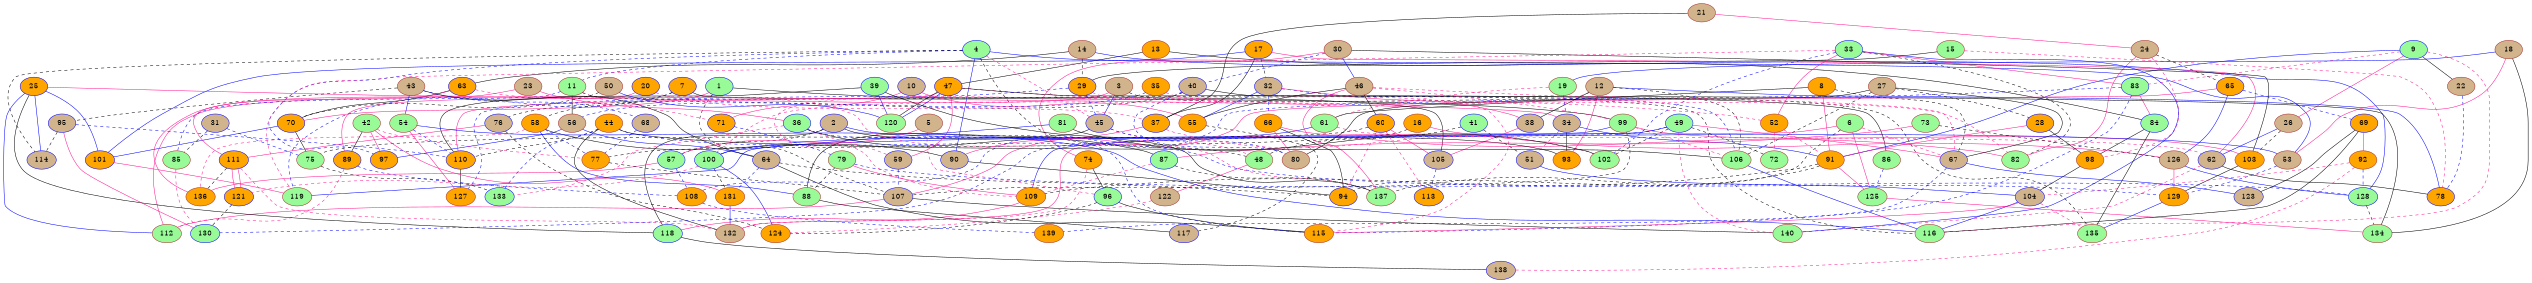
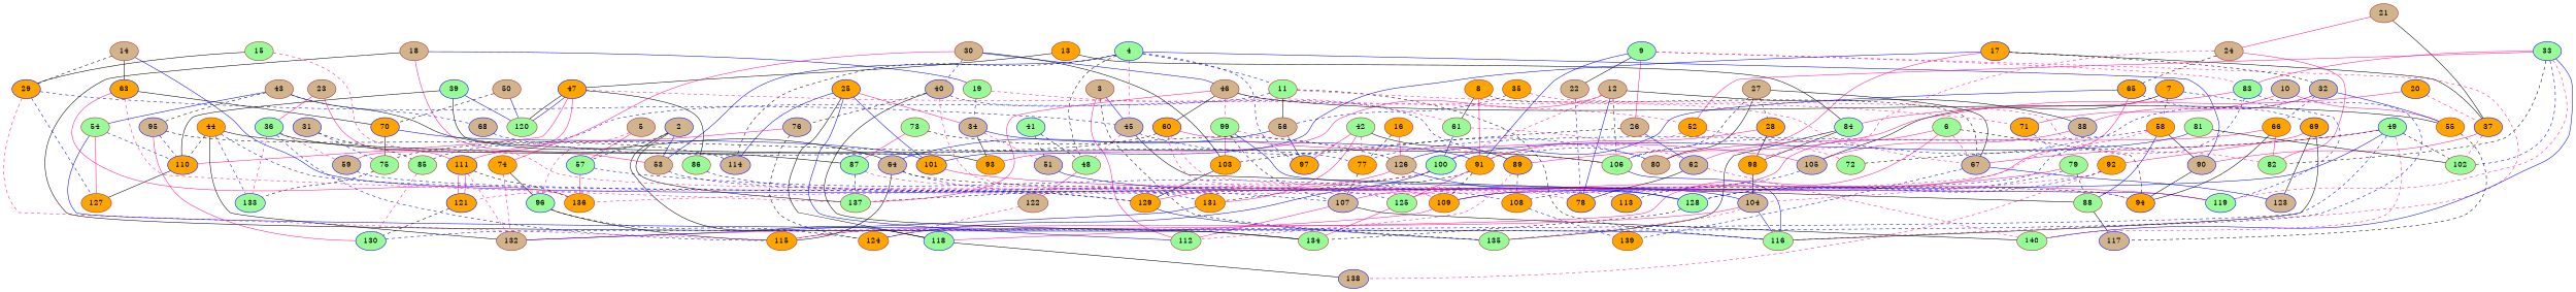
  graph {
    node [color=brown fillcolor=orange style=filled]
    edge [color=deeppink style=solid]
-   1 [color=blue fillcolor=palegreen]
    70 [color=blue]
    99 [fillcolor=palegreen]
    107 [color=blue fillcolor=tan]
    101 [color=blue]
    75 [fillcolor=palegreen]
-   119 [fillcolor=palegreen]
+   119 [color=blue fillcolor=palegreen]
    106 [fillcolor=palegreen]
    103
    112 [fillcolor=palegreen]
    140 [fillcolor=palegreen]
    2 [color=blue fillcolor=tan]
    53 [fillcolor=tan]
    57 [color=blue fillcolor=palegreen]
    118 [color=blue fillcolor=palegreen]
    137 [fillcolor=palegreen]
    129
    108
    136
    138 [color=blue fillcolor=tan]
    3 [fillcolor=tan]
    45 [color=blue fillcolor=tan]
    135 [fillcolor=palegreen]
    48 [fillcolor=palegreen]
    80 [fillcolor=tan]
    88 [fillcolor=palegreen]
    4 [color=blue fillcolor=palegreen]
    11 [fillcolor=palegreen]
    90 [color=blue fillcolor=tan]
    97 [color=blue]
    114 [color=blue fillcolor=tan]
    116 [fillcolor=palegreen]
    71 [color=blue]
    56 [fillcolor=tan]
    85 [fillcolor=palegreen]
    122 [fillcolor=tan]
    94 [color=blue]
    5 [fillcolor=tan]
    96 [color=blue fillcolor=palegreen]
    115
    124
    6 [fillcolor=palegreen]
    67 [color=blue fillcolor=tan]
    125 [fillcolor=palegreen]
    132 [fillcolor=tan]
    123 [color=blue fillcolor=tan]
    139
    134 [fillcolor=palegreen]
    7 [color=blue]
    58
    105 [color=blue fillcolor=tan]
    77
    113 [color=blue]
    8
    61 [fillcolor=palegreen]
    91
    100 [color=blue fillcolor=palegreen]
    62 [color=blue fillcolor=tan]
    109
    9 [color=blue fillcolor=palegreen]
    22 [fillcolor=tan]
    26 [fillcolor=tan]
    83 [color=blue fillcolor=palegreen]
    78 [color=blue]
    84 [color=blue fillcolor=palegreen]
    10 [color=blue fillcolor=tan]
    55
    117 [color=blue fillcolor=tan]
    79 [fillcolor=palegreen]
    64 [color=blue fillcolor=tan]
    130 [color=blue fillcolor=palegreen]
    12 [fillcolor=tan]
    38 [color=blue fillcolor=tan]
    93
    131
    121 [color=blue]
    47 [color=blue]
    13
    52
    59 [color=blue fillcolor=tan]
    110 [color=blue]
    120 [fillcolor=palegreen]
    86 [fillcolor=palegreen]
    98
    14 [fillcolor=tan]
    29 [color=blue]
    63 [color=blue]
    128 [color=blue fillcolor=palegreen]
    127
    15 [fillcolor=palegreen]
    16
    126 [fillcolor=tan]
    17 [color=blue]
    32 [color=blue fillcolor=tan]
    37 [color=blue]
    66
    102 [fillcolor=palegreen]
    18 [fillcolor=tan]
    19 [fillcolor=palegreen]
    34 [color=blue fillcolor=tan]
    51 [color=blue fillcolor=tan]
    20 [color=blue]
    89 [color=blue]
    21 [fillcolor=tan]
    24 [fillcolor=tan]
    65 [color=blue]
    82 [fillcolor=palegreen]
    23 [fillcolor=tan]
    36 [color=blue fillcolor=palegreen]
    111 [color=blue]
    87 [color=blue fillcolor=palegreen]
    133 [color=blue fillcolor=palegreen]
    69 [color=blue]
    104 [color=blue fillcolor=tan]
    25 [color=blue]
    27 [fillcolor=tan]
    28 [color=blue]
    30 [fillcolor=tan]
    40 [color=blue fillcolor=tan]
    46 [fillcolor=tan]
    74
    76 [color=blue fillcolor=tan]
    60 [color=blue]
    31 [color=blue fillcolor=tan]
    33 [color=blue fillcolor=palegreen]
    72 [fillcolor=palegreen]
    35
    39 [color=blue fillcolor=palegreen]
    41 [color=blue fillcolor=palegreen]
    42 [fillcolor=palegreen]
    43 [fillcolor=tan]
    54 [fillcolor=palegreen]
    68 [color=blue fillcolor=tan]
    95 [color=blue fillcolor=tan]
    44
    49 [color=blue fillcolor=palegreen]
    50 [fillcolor=tan]
    92
    73 [fillcolor=palegreen]
    81 [fillcolor=palegreen]
-   1 -- 70
-   1 -- 99 [color=black]
-   1 -- 107 [color=black style=dashed]
    70 -- 101 [color=blue]
    70 -- 75 [color=black]
    99 -- 107 [color=black style=dashed]
    99 -- 119 [color=blue]
    99 -- 106 [style=dashed]
    99 -- 103
    107 -- 112
    107 -- 140 [color=black]
    101 -- 119
    75 -- 133 [color=black style=dashed]
    106 -- 116 [color=blue]
    103 -- 129 [color=black]
    2 -- 53 [color=blue]
    2 -- 57 [color=black style=dashed]
    2 -- 118 [color=black]
    2 -- 137 [color=black]
    53 -- 129 [color=blue style=dashed]
    57 -- 108 [color=blue style=dashed]
    57 -- 136
    118 -- 138 [color=black]
    129 -- 135 [color=blue]
    108 -- 139 [color=blue style=dashed]
    3 -- 112
    3 -- 45 [color=blue]
    3 -- 135 [color=black style=dashed]
    45 -- 48 [style=dashed]
    45 -- 80 [color=blue style=dashed]
    45 -- 88 [color=black]
    48 -- 122
    88 -- 117 [color=black]
    4 -- 53 [color=blue]
    4 -- 45 [style=dashed]
    4 -- 48 [color=black style=dashed]
    4 -- 11 [color=blue style=dashed]
    4 -- 90 [color=blue]
    4 -- 97 [color=blue style=dashed]
    4 -- 114 [color=black style=dashed]
    11 -- 116 [color=black style=dashed]
    11 -- 71 [style=dashed]
    11 -- 56 [color=black]
    11 -- 85 [color=blue style=dashed]
    90 -- 94 [color=black]
    71 -- 79 [color=blue style=dashed]
    56 -- 97 [color=blue]
    56 -- 64 [color=blue]
    85 -- 130 [style=dashed]
    122 -- 124 [style=dashed]
    5 -- 57
    5 -- 96 [style=dashed]
    96 -- 115 [color=black]
    96 -- 124 [color=black style=dashed]
    6 -- 94 [color=black style=dashed]
    6 -- 67 [style=dashed]
    6 -- 125
    6 -- 132
    67 -- 123 [color=blue]
    67 -- 139 [color=blue style=dashed]
    125 -- 134
    7 -- 119 [color=blue style=dashed]
    7 -- 58 [color=black style=dashed]
    7 -- 105 [color=black]
    58 -- 136 [style=dashed]
    58 -- 88 [color=blue]
    58 -- 90 [color=black]
    58 -- 77 [color=blue style=dashed]
    105 -- 113 [color=blue style=dashed]
    77 -- 107 [color=black style=dashed]
    8 -- 67 [color=black style=dashed]
    8 -- 61 [color=black]
    8 -- 91
    61 -- 100 [color=blue]
    61 -- 62 [style=dashed]
    91 -- 137 [color=black style=dashed]
    91 -- 125
    91 -- 109 [color=black style=dashed]
    100 -- 124 [color=blue]
    100 -- 131 [color=black style=dashed]
    100 -- 121 [style=dashed]
    62 -- 140 [style=dashed]
    62 -- 78 [color=black]
    109 -- 118
    9 -- 116 [style=dashed]
    9 -- 91 [color=blue]
    9 -- 22 [color=black]
    9 -- 26
    9 -- 83 [style=dashed]
    22 -- 78 [color=blue style=dashed]
    26 -- 103 [color=black style=dashed]
    26 -- 62 [color=blue]
    83 -- 108 [color=blue style=dashed]
    83 -- 115 [color=blue style=dashed]
    83 -- 84
    84 -- 135 [color=black]
    84 -- 98 [color=black]
    10 -- 71
    10 -- 55
    55 -- 117 [color=black style=dashed]
    79 -- 88 [color=black style=dashed]
    79 -- 109
    79 -- 128 [color=blue style=dashed]
    64 -- 94 [color=black style=dashed]
    64 -- 115 [color=black]
    64 -- 131 [color=blue style=dashed]
    12 -- 106 [color=black style=dashed]
    12 -- 100 [style=dashed]
    12 -- 78 [color=blue]
    12 -- 38 [color=black]
    12 -- 93
    38 -- 105
    131 -- 132 [color=blue]
    121 -- 130 [color=black style=dashed]
    47 -- 52 [style=dashed]
    47 -- 59
    47 -- 110
    47 -- 120 [color=black]
    47 -- 120 [color=blue]
    47 -- 86 [color=black]
    13 -- 84 [color=black]
    13 -- 47 [color=black]
    52 -- 91 [style=dashed]
    52 -- 72 [style=dashed]
    59 -- 107 [color=blue style=dashed]
    110 -- 127 [color=black]
    86 -- 125 [color=blue style=dashed]
    98 -- 104 [color=black]
    14 -- 29 [color=black style=dashed]
    14 -- 63 [color=black]
    14 -- 128 [color=blue]
    29 -- 45 [color=blue style=dashed]
    29 -- 115 [style=dashed]
    29 -- 127 [color=blue style=dashed]
    63 -- 70 [color=black]
    63 -- 137 [style=dashed]
    63 -- 136
    128 -- 134 [color=black style=dashed]
    15 -- 78 [style=dashed]
    15 -- 29 [color=black]
    16 -- 77 [color=black style=dashed]
    16 -- 126
    126 -- 129
    126 -- 128 [color=blue]
    17 -- 101 [color=blue]
    17 -- 62
    17 -- 32 [color=black style=dashed]
    17 -- 37 [color=black]
    32 -- 106 [color=blue style=dashed]
    32 -- 55 [color=blue]
    32 -- 38
    32 -- 66 [color=blue style=dashed]
    37 -- 90
    37 -- 102 [style=dashed]
    66 -- 80
    66 -- 94 [color=black]
    66 -- 82
    18 -- 53
    18 -- 134 [color=black]
    18 -- 19 [color=blue]
    19 -- 61 [style=dashed]
    19 -- 34 [color=blue style=dashed]
    34 -- 91 [color=blue]
    34 -- 93 [color=black]
    34 -- 51 [style=dashed]
    51 -- 104 [color=blue]
    20 -- 37 [style=dashed]
    20 -- 89
    89 -- 112 [style=dashed]
    89 -- 108 [color=blue style=dashed]
    21 -- 37 [color=black]
    21 -- 24
    24 -- 98 [style=dashed]
    24 -- 65 [color=black style=dashed]
    24 -- 82
    65 -- 107
    65 -- 126 [color=blue]
    65 -- 69 [color=blue style=dashed]
    23 -- 36
    23 -- 111
    36 -- 115 [color=blue style=dashed]
    36 -- 59 [style=dashed]
    36 -- 87 [color=black]
    36 -- 133 [style=dashed]
    111 -- 136 [color=black style=dashed]
    111 -- 132 [style=dashed]
    111 -- 121
    111 -- 121
    87 -- 137 [color=black style=dashed]
    87 -- 109 [style=dashed]
    69 -- 116 [color=black]
    69 -- 123 [color=black]
    69 -- 92
    104 -- 135 [style=dashed]
    104 -- 116 [color=blue]
    104 -- 115
    25 -- 101 [color=blue]
    25 -- 112 [color=blue]
    25 -- 118 [color=black]
    25 -- 114 [color=blue]
    25 -- 34
    27 -- 106 [color=black style=dashed]
    27 -- 80 [color=black]
    27 -- 67 [color=black]
    27 -- 28 [color=black style=dashed]
    28 -- 91
    28 -- 98 [color=black]
    30 -- 103 [color=black]
    30 -- 40 [color=blue style=dashed]
    30 -- 46 [color=blue]
    30 -- 74
    40 -- 80 [color=blue style=dashed]
    40 -- 134 [color=black]
    40 -- 109 [style=dashed]
    40 -- 76 [color=black style=dashed]
    46 -- 99 [style=dashed]
    46 -- 137
    46 -- 67 [style=dashed]
    46 -- 55 [color=black]
    46 -- 60 [color=black]
    74 -- 96 [color=black]
    74 -- 132 [style=dashed]
    76 -- 124 [color=black style=dashed]
    76 -- 111
    60 -- 75 [color=black style=dashed]
    60 -- 94 [style=dashed]
    60 -- 105
    60 -- 113 [style=dashed]
    31 -- 75 [color=blue style=dashed]
    31 -- 85 [color=black style=dashed]
    33 -- 119 [style=dashed]
    33 -- 140 [color=blue]
    33 -- 83
    33 -- 52
    33 -- 102 [color=blue style=dashed]
    33 -- 82 [color=black style=dashed]
    35 -- 56 [color=blue style=dashed]
    35 -- 82 [style=dashed]
    39 -- 93 [color=black]
    39 -- 110 [color=black]
    39 -- 120 [color=blue]
    41 -- 48 [color=black style=dashed]
    41 -- 51 [color=black style=dashed]
    42 -- 97
    42 -- 77 [style=dashed]
    42 -- 131
    42 -- 89 [color=black]
    43 -- 64 [color=black]
    43 -- 54 [color=blue]
    43 -- 68 [color=blue style=dashed]
    43 -- 95 [color=black style=dashed]
    54 -- 116 [color=blue]
    54 -- 110 [color=blue style=dashed]
    54 -- 127
    68 -- 77 [color=blue style=dashed]
    95 -- 114 [color=black style=dashed]
    95 -- 130
    95 -- 110 [color=blue style=dashed]
    44 -- 106 [color=black]
    44 -- 129 [color=blue style=dashed]
    44 -- 132 [color=black]
    44 -- 110 [color=black style=dashed]
    44 -- 133 [color=blue style=dashed]
    49 -- 140 [style=dashed]
    49 -- 67
    49 -- 109 [color=blue]
    49 -- 130 [color=blue style=dashed]
    49 -- 102 [color=black style=dashed]
    49 -- 72 [color=black style=dashed]
    50 -- 70 [color=black style=dashed]
    50 -- 120 [color=blue]
    92 -- 138 [style=dashed]
    92 -- 128 [color=blue style=dashed]
    92 -- 104 [style=dashed]
    73 -- 126 [color=black style=dashed]
    73 -- 87
    81 -- 100 [color=blue]
    81 -- 102 [color=black]
  }
